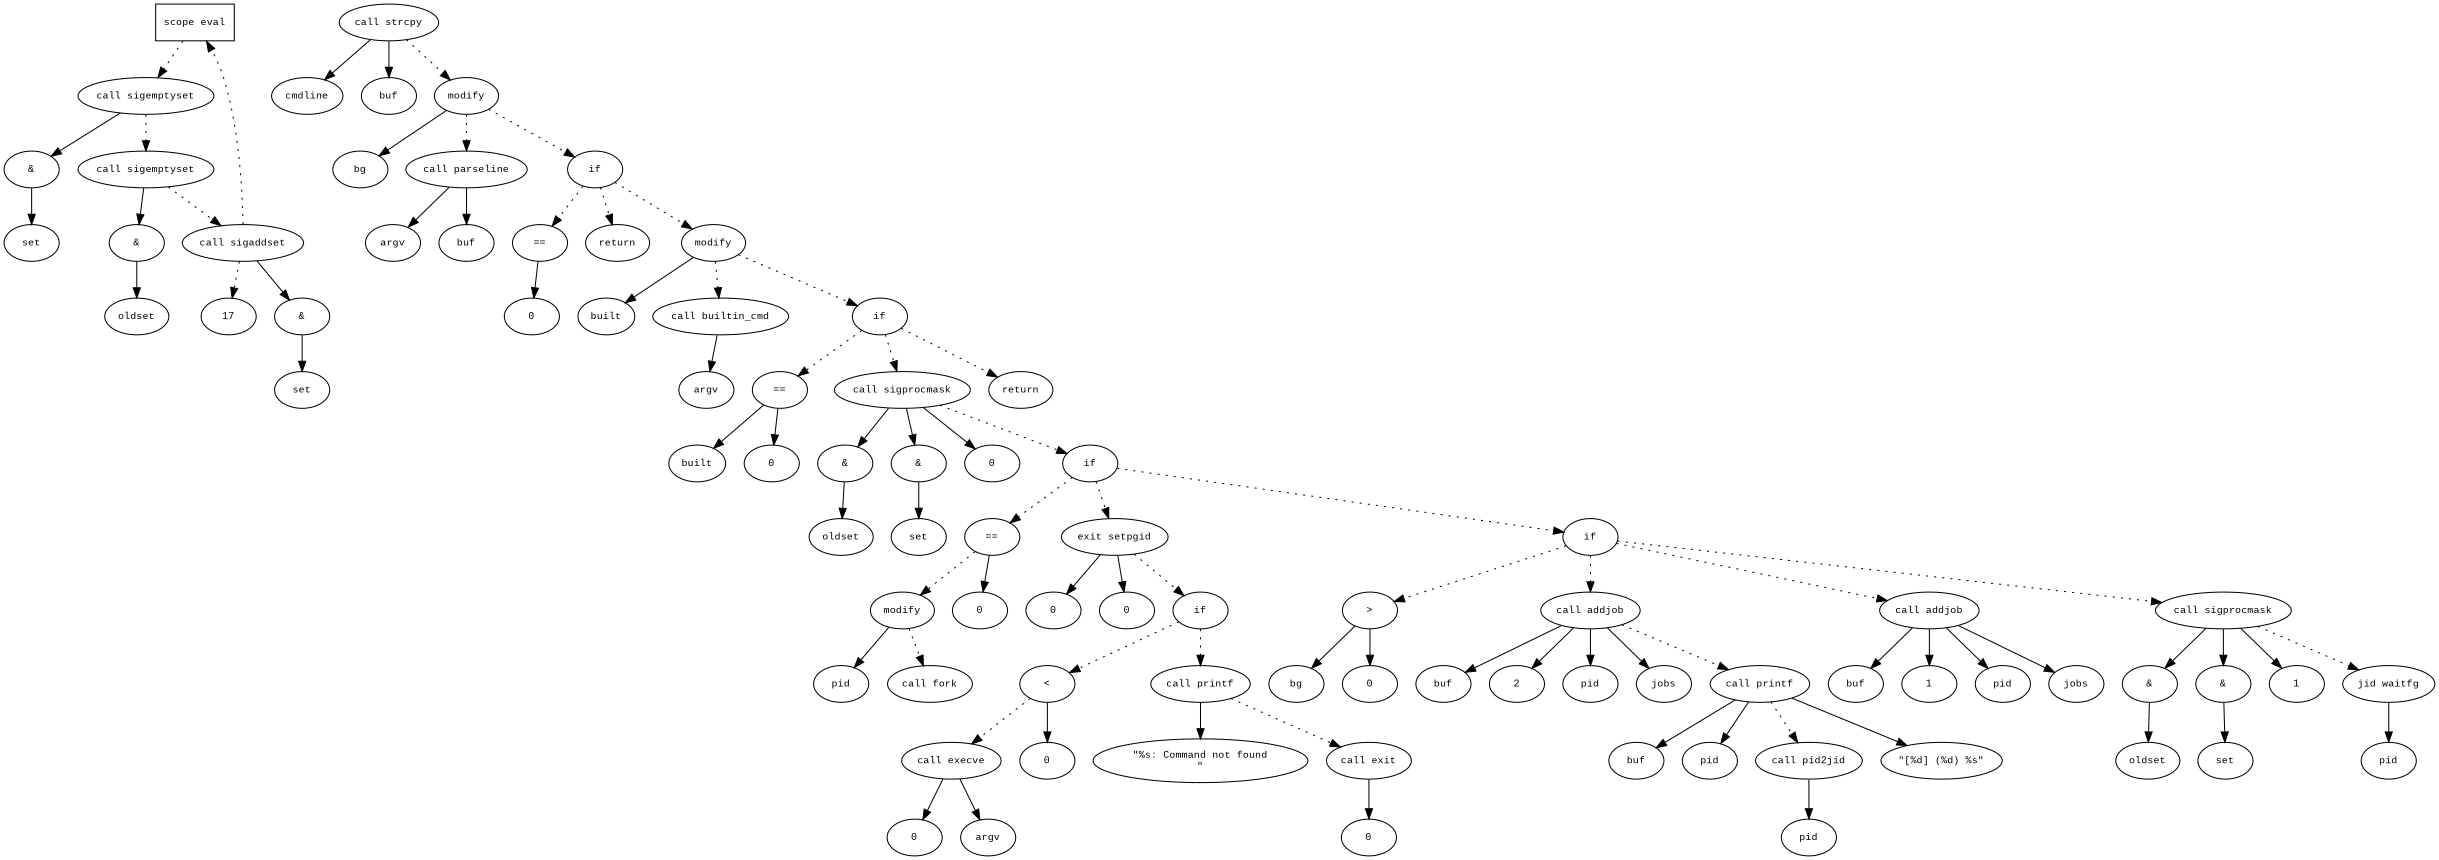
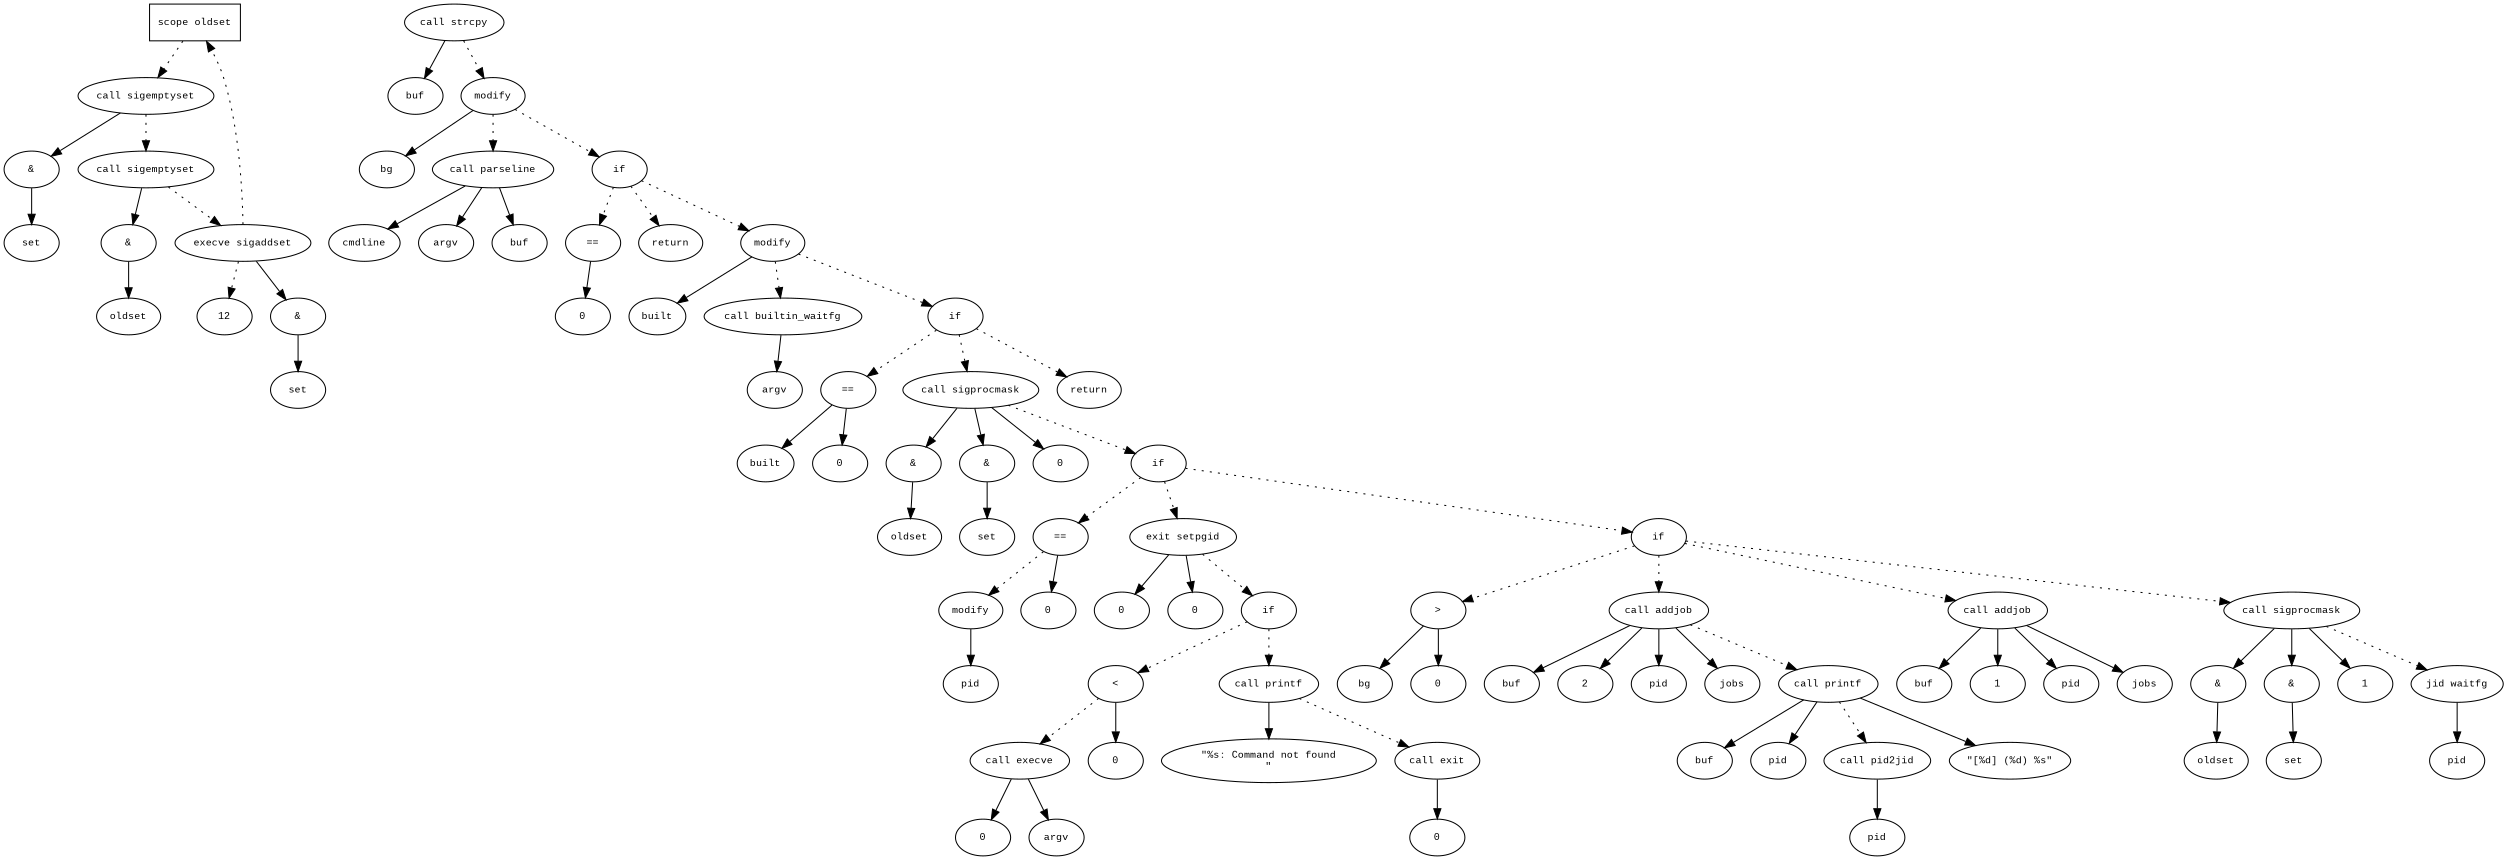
  digraph {
    fontname="Times New Roman"
    fontsize=10
    node [fontname="Courier New" fontsize=10 shape=ellipse]
    edge [fontname="Times New Roman" fontsize=10]
-   n1 [label="scope eval" shape=box]
+   n1 [label="scope oldset" shape=box]
    n2 [label="call sigemptyset"]
    n3 [label="&"]
    n4 [label="call sigemptyset"]
    n5 [label=set]
    n6 [label="&"]
-   n7 [label="call sigaddset"]
+   n7 [label="execve sigaddset"]
    n8 [label=oldset]
-   n9 [label=17]
+   n9 [label=12]
    n10 [label="&"]
    n11 [label=set]
    n12 [label="call strcpy"]
    n13 [label=cmdline]
    n14 [label=buf]
    n15 [label=modify]
    n16 [label=bg]
    n17 [label="call parseline"]
    n18 [label=if]
    n19 [label=argv]
    n20 [label=buf]
    n21 [label="=="]
    n22 [label=return]
    n23 [label=modify]
    n24 [label=0]
    n25 [label=built]
-   n26 [label="call builtin_cmd"]
+   n26 [label="call builtin_waitfg"]
    n27 [label=if]
    n28 [label=argv]
    n29 [label="=="]
    n30 [label="call sigprocmask"]
    n31 [label=return]
    n32 [label=built]
    n33 [label=0]
    n34 [label="&"]
    n35 [label="&"]
    n36 [label=0]
    n37 [label=if]
    n38 [label=oldset]
    n39 [label=set]
    n40 [label="=="]
    n41 [label="exit setpgid"]
    n42 [label=if]
    n43 [label=modify]
    n44 [label=0]
    n45 [label=0]
    n46 [label=0]
    n47 [label=if]
    n48 [label=">"]
    n49 [label="call addjob"]
    n50 [label="call addjob"]
    n51 [label="call sigprocmask"]
    n52 [label=pid]
-   n53 [label="call fork"]
    n54 [label="<"]
    n55 [label="call printf"]
    n56 [label="call execve"]
    n57 [label=0]
    n58 [label="\"%s: Command not found\n\""]
    n59 [label="call exit"]
    n60 [label=0]
    n61 [label=argv]
    n62 [label=0]
    n63 [label=bg]
    n64 [label=0]
    n65 [label=buf]
    n66 [label=2]
    n67 [label=pid]
    n68 [label=jobs]
    n69 [label="call printf"]
    n70 [label=buf]
    n71 [label=1]
    n72 [label=pid]
    n73 [label=jobs]
    n74 [label="&"]
    n75 [label="&"]
    n76 [label=1]
    n77 [label="jid waitfg"]
    n78 [label=buf]
    n79 [label=pid]
    n80 [label="call pid2jid"]
    n81 [label="\"[%d] (%d) %s\""]
    n82 [label=pid]
    n83 [label=oldset]
    n84 [label=set]
    n85 [label=pid]
    n1 -> n2 [style=dotted]
    n2 -> n3
    n2 -> n4 [style=dotted]
    n3 -> n5
    n4 -> n6
    n4 -> n7 [style=dotted]
    n6 -> n8
    n7 -> n1 [style=dotted]
    n7 -> n9 [style=dotted]
    n7 -> n10
    n10 -> n11
-   n12 -> n13
+   n17 -> n13
    n12 -> n14
    n12 -> n15 [style=dotted]
    n15 -> n16
    n15 -> n17 [style=dotted]
    n15 -> n18 [style=dotted]
    n17 -> n19
    n17 -> n20
    n18 -> n21 [style=dotted]
    n18 -> n22 [style=dotted]
    n18 -> n23 [style=dotted]
    n21 -> n24
    n23 -> n25
    n23 -> n26 [style=dotted]
    n23 -> n27 [style=dotted]
    n26 -> n28
    n27 -> n29 [style=dotted]
    n27 -> n30 [style=dotted]
    n27 -> n31 [style=dotted]
    n29 -> n32
    n29 -> n33
    n30 -> n34
    n30 -> n35
    n30 -> n36
    n30 -> n37 [style=dotted]
    n34 -> n38
    n35 -> n39
    n37 -> n40 [style=dotted]
    n37 -> n41 [style=dotted]
    n37 -> n42 [style=dotted]
    n40 -> n43 [style=dotted]
    n40 -> n44
    n41 -> n45
    n41 -> n46
    n41 -> n47 [style=dotted]
    n42 -> n48 [style=dotted]
    n42 -> n49 [style=dotted]
    n42 -> n50 [style=dotted]
    n42 -> n51 [style=dotted]
    n43 -> n52
-   n43 -> n53 [style=dotted]
    n47 -> n54 [style=dotted]
    n47 -> n55 [style=dotted]
    n48 -> n63
    n48 -> n64
    n49 -> n65
    n49 -> n66
    n49 -> n67
    n49 -> n68
    n49 -> n69 [style=dotted]
    n50 -> n70
    n50 -> n71
    n50 -> n72
    n50 -> n73
    n51 -> n74
    n51 -> n75
    n51 -> n76
    n51 -> n77 [style=dotted]
    n54 -> n56 [style=dotted]
    n54 -> n57
    n55 -> n58
    n55 -> n59 [style=dotted]
    n56 -> n60
    n56 -> n61
    n59 -> n62
    n69 -> n78
    n69 -> n79
    n69 -> n80 [style=dotted]
    n69 -> n81
    n74 -> n83
    n75 -> n84
    n77 -> n85
    n80 -> n82
  }
